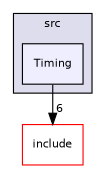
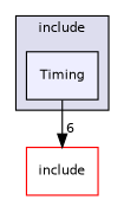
  digraph {
    compound=true
    node [fontname=Helvetica fontsize=10 shape=box style=filled]
    n1 [fillcolor="#eeeeff" label=Timing pencolor=black]
    n2 [color=red fillcolor=white label=include]
    subgraph cluster_1 {
      bgcolor="#ddddee"
      fontname=Helvetica
      fontsize=10
-     label=src
+     label=include
      pencolor=black
      n1
    }
    n1 -> n2 [headlabel=6 labeldistance=1.5 labelfontname=Helvetica labelfontsize=10]
  }
